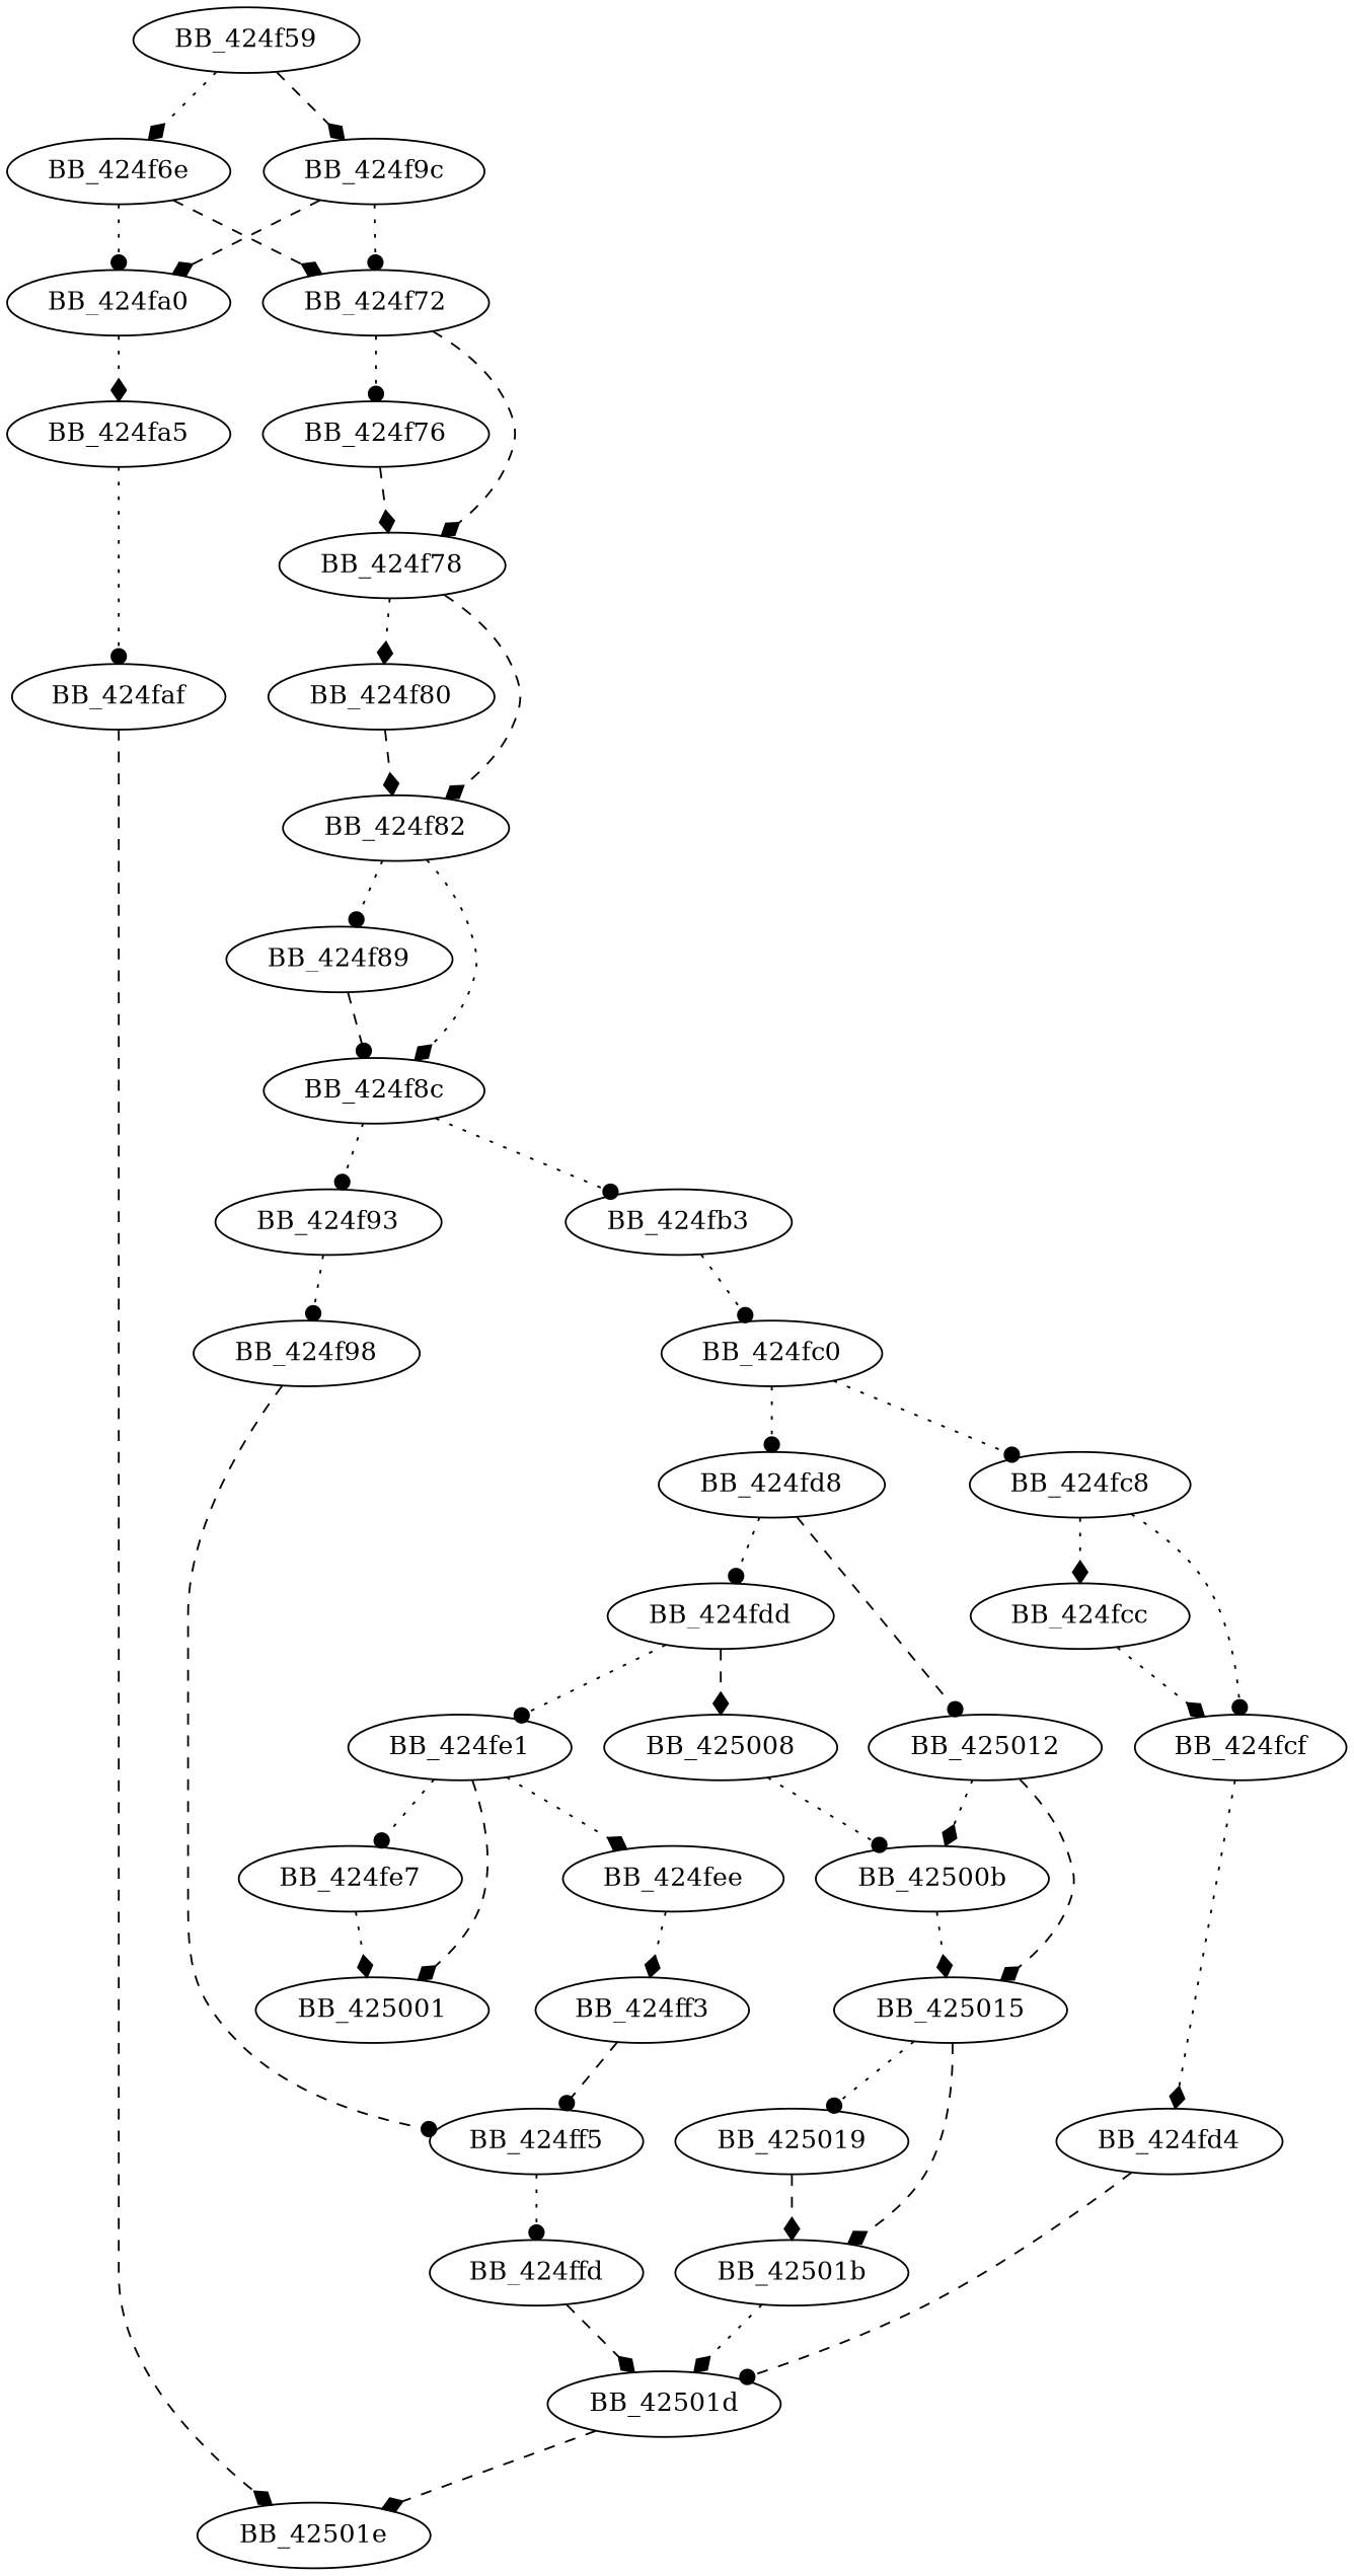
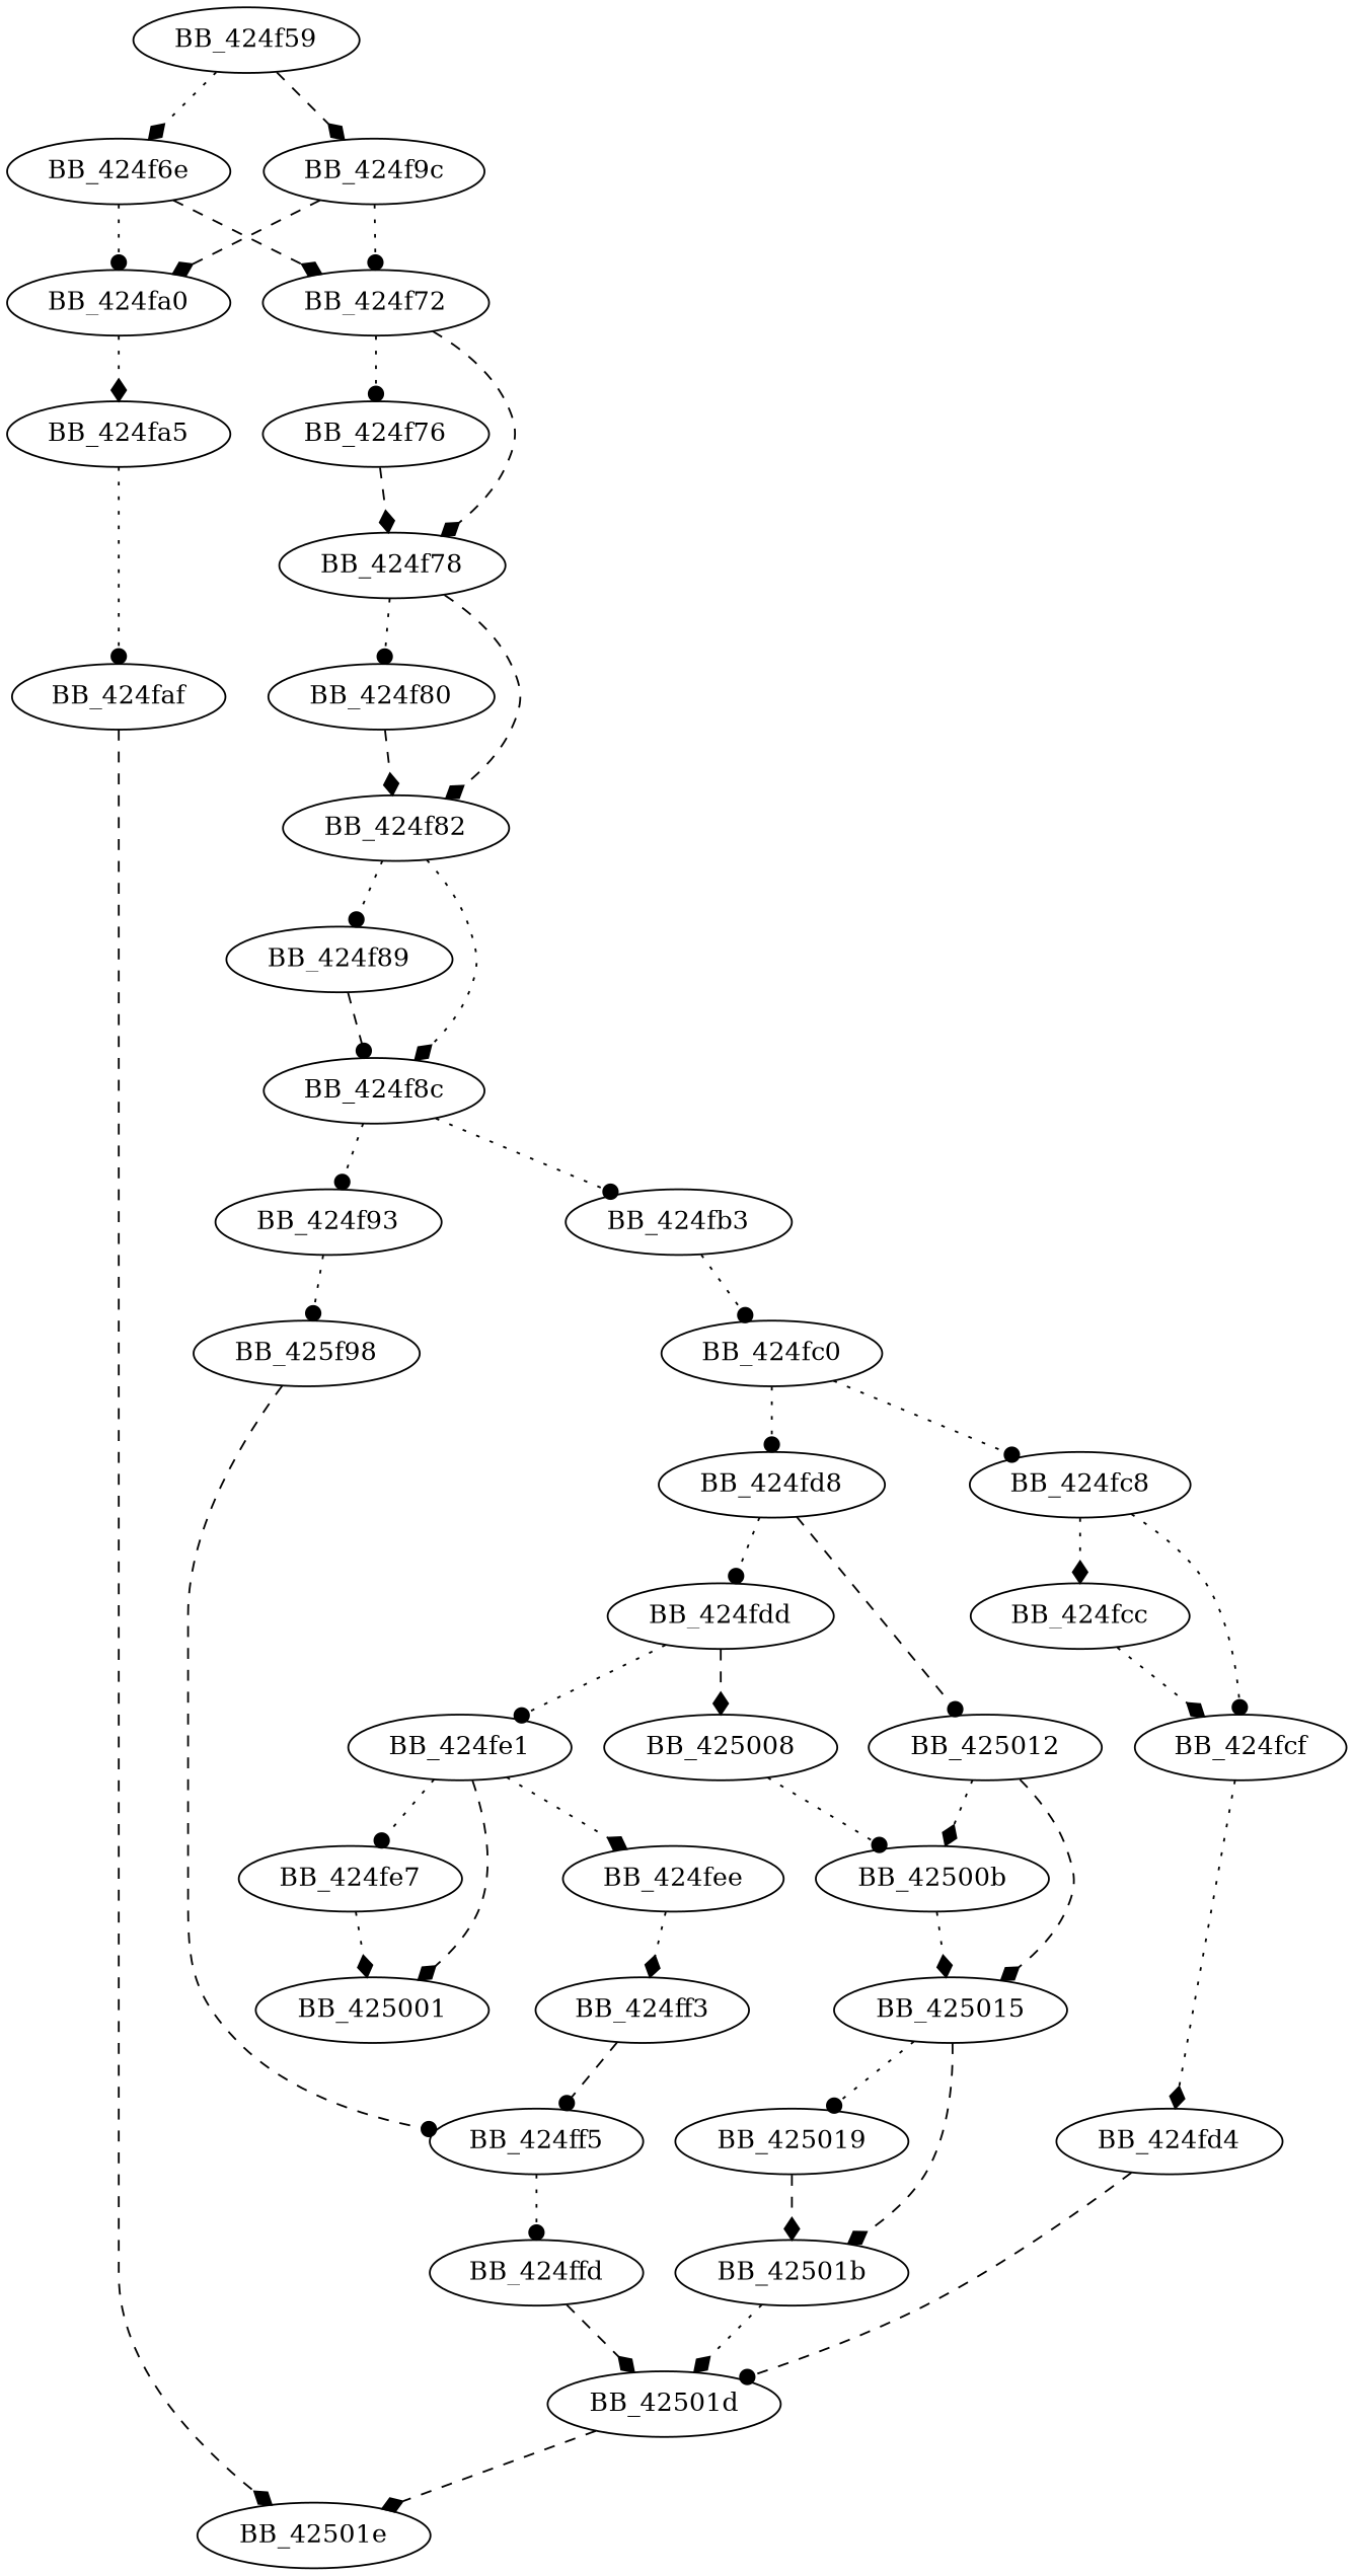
  digraph {
    edge [arrowhead=diamond style=dotted]
    BB_424f59
    BB_424f6e
    BB_424f9c
    BB_424f72
    BB_424fa0
    BB_424f76
    BB_424f78
    BB_424fa5
    BB_424f80
    BB_424f82
    BB_424faf
    BB_424f89
    BB_424f8c
    BB_424f93
    BB_424fb3
-   BB_424f98
+   BB_424f98 [label=BB_425f98]
    BB_424fc0
    BB_424ff5
    BB_424fc8
    BB_424fd8
    BB_424ffd
    BB_42501d
    BB_42501e
    BB_424fcc
    BB_424fcf
    BB_424fdd
    BB_425012
    BB_424fd4
    BB_424fe1
    BB_425008
    BB_425015
    BB_42500b
    BB_424fe7
    BB_425001
    BB_424fee
    BB_425019
    BB_42501b
    BB_424ff3
    BB_424f59 -> BB_424f6e
    BB_424f59 -> BB_424f9c [style=dashed]
    BB_424f6e -> BB_424f72 [style=dashed]
    BB_424f6e -> BB_424fa0 [arrowhead=dot]
    BB_424f9c -> BB_424f72 [arrowhead=dot]
    BB_424f9c -> BB_424fa0 [style=dashed]
    BB_424f72 -> BB_424f76 [arrowhead=dot]
    BB_424f72 -> BB_424f78 [style=dashed]
    BB_424fa0 -> BB_424fa5
    BB_424f76 -> BB_424f78 [style=dashed]
-   BB_424f78 -> BB_424f80
+   BB_424f78 -> BB_424f80 [arrowhead=dot]
    BB_424f78 -> BB_424f82 [style=dashed]
    BB_424fa5 -> BB_424faf [arrowhead=dot]
    BB_424f80 -> BB_424f82 [style=dashed]
    BB_424f82 -> BB_424f89 [arrowhead=dot]
    BB_424f82 -> BB_424f8c
    BB_424faf -> BB_42501e [style=dashed]
    BB_424f89 -> BB_424f8c [arrowhead=dot style=dashed]
    BB_424f8c -> BB_424f93 [arrowhead=dot]
    BB_424f8c -> BB_424fb3 [arrowhead=dot]
    BB_424f93 -> BB_424f98 [arrowhead=dot]
    BB_424fb3 -> BB_424fc0 [arrowhead=dot]
    BB_424f98 -> BB_424ff5 [arrowhead=dot style=dashed]
    BB_424fc0 -> BB_424fc8 [arrowhead=dot]
    BB_424fc0 -> BB_424fd8 [arrowhead=dot]
    BB_424ff5 -> BB_424ffd [arrowhead=dot]
    BB_424fc8 -> BB_424fcc
    BB_424fc8 -> BB_424fcf [arrowhead=dot]
    BB_424fd8 -> BB_424fdd [arrowhead=dot]
    BB_424fd8 -> BB_425012 [arrowhead=dot style=dashed]
    BB_424ffd -> BB_42501d [style=dashed]
    BB_42501d -> BB_42501e [style=dashed]
    BB_424fcc -> BB_424fcf
    BB_424fcf -> BB_424fd4
    BB_424fdd -> BB_424fe1 [arrowhead=dot]
    BB_424fdd -> BB_425008 [style=dashed]
    BB_425012 -> BB_425015 [style=dashed]
    BB_425012 -> BB_42500b
    BB_424fd4 -> BB_42501d [arrowhead=dot style=dashed]
    BB_424fe1 -> BB_424fe7 [arrowhead=dot]
    BB_424fe1 -> BB_425001 [style=dashed]
    BB_424fe1 -> BB_424fee
    BB_425008 -> BB_42500b [arrowhead=dot]
    BB_425015 -> BB_425019 [arrowhead=dot]
    BB_425015 -> BB_42501b [style=dashed]
    BB_42500b -> BB_425015
    BB_424fe7 -> BB_425001
    BB_424fee -> BB_424ff3
    BB_425019 -> BB_42501b [style=dashed]
    BB_42501b -> BB_42501d
    BB_424ff3 -> BB_424ff5 [arrowhead=dot style=dashed]
  }
